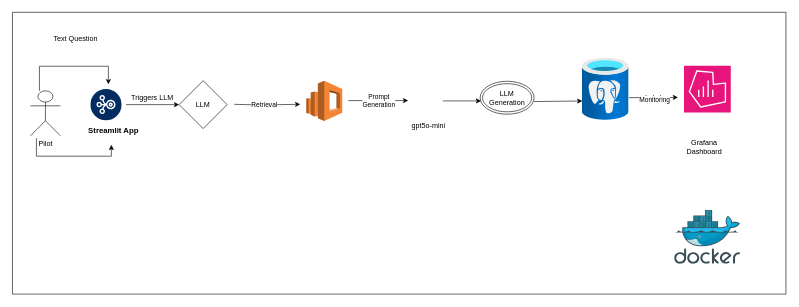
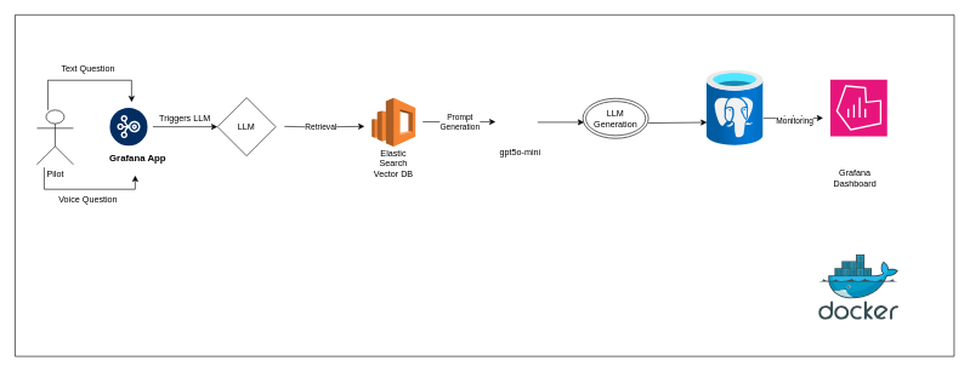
  <mxCell id="0" />
  <mxCell id="1" parent="0" />
  <mxCell id="2" value="" style="edgeStyle=orthogonalEdgeStyle;rounded=0;orthogonalLoop=1;jettySize=auto;html=1;" parent="1" source="3" edge="1"><mxGeometry relative="1" as="geometry"><mxPoint x="180" y="140" as="targetPoint" /><Array as="points"><mxPoint x="65" y="110" /></Array></mxGeometry></mxCell>
  <mxCell id="3" value="Pilot" style="shape=umlActor;verticalLabelPosition=bottom;verticalAlign=top;html=1;outlineConnect=0;" parent="1" vertex="1"><mxGeometry x="50" y="151" width="50" height="75" as="geometry" /></mxCell>
  <mxCell id="4" value="" style="image;sketch=0;aspect=fixed;html=1;points=[];align=center;fontSize=12;image=img/lib/mscae/Docker.svg;" parent="1" vertex="1"><mxGeometry x="1124.11" y="350" width="109.77" height="90" as="geometry" /></mxCell>
  <mxCell id="5" style="edgeStyle=orthogonalEdgeStyle;rounded=0;orthogonalLoop=1;jettySize=auto;html=1;exitX=1;exitY=0.5;exitDx=0;exitDy=0;exitPerimeter=0;" parent="1" target="12" edge="1"><mxGeometry relative="1" as="geometry"><mxPoint x="210" y="173" as="sourcePoint" /><mxPoint x="338" y="174" as="targetPoint" /><Array as="points"><mxPoint x="210" y="174" /><mxPoint x="339" y="174" /></Array></mxGeometry></mxCell>
- <mxCell id="6" value="&lt;b&gt;&lt;font style=&quot;font-size: 13px;&quot;&gt;Streamlit App&amp;nbsp;&lt;/font&gt;&lt;/b&gt;" style="text;html=1;align=center;verticalAlign=middle;resizable=0;points=[];autosize=1;strokeColor=none;fillColor=none;" parent="1" vertex="1"><mxGeometry x="135" y="201" width="110" height="30" as="geometry" /></mxCell>
+ <mxCell id="6" value="&lt;b&gt;&lt;font style=&quot;font-size: 13px;&quot;&gt;Grafana App&amp;nbsp;&lt;/font&gt;&lt;/b&gt;" style="text;html=1;align=center;verticalAlign=middle;resizable=0;points=[];autosize=1;strokeColor=none;fillColor=none;" parent="1" vertex="1"><mxGeometry x="135" y="201" width="110" height="30" as="geometry" /></mxCell>
  <mxCell id="7" value="" style="verticalLabelPosition=bottom;aspect=fixed;html=1;shape=mxgraph.salesforce.stream2;" vertex="1" parent="1"><mxGeometry x="150" y="148" width="52" height="52" as="geometry" /></mxCell>
  <mxCell id="8" value="" style="edgeStyle=orthogonalEdgeStyle;rounded=0;orthogonalLoop=1;jettySize=auto;html=1;" edge="1" parent="1"><mxGeometry relative="1" as="geometry"><mxPoint x="185" y="241" as="targetPoint" /><Array as="points"><mxPoint x="60" y="260" /><mxPoint x="185" y="260" /></Array><mxPoint x="60" y="230" as="sourcePoint" /></mxGeometry></mxCell>
- <mxCell id="9" value="Text Question" style="text;html=1;align=center;verticalAlign=middle;resizable=0;points=[];autosize=1;strokeColor=none;fillColor=none;" vertex="1" parent="1"><mxGeometry x="75" y="50" width="100" height="30" as="geometry" /></mxCell>
+ <mxCell id="9" value="Text Question" style="text;html=1;align=center;verticalAlign=middle;resizable=0;points=[];autosize=1;strokeColor=none;fillColor=none;" vertex="1" parent="1"><mxGeometry x="70" y="80" width="100" height="30" as="geometry" /></mxCell>
+ <mxCell id="10" value="Voice Question" style="text;html=1;align=center;verticalAlign=middle;resizable=0;points=[];autosize=1;strokeColor=none;fillColor=none;" vertex="1" parent="1"><mxGeometry x="70" y="260" width="100" height="30" as="geometry" /></mxCell>
  <mxCell id="11" value="Triggers LLM" style="text;html=1;align=center;verticalAlign=middle;resizable=0;points=[];autosize=1;strokeColor=none;fillColor=none;" vertex="1" parent="1"><mxGeometry x="203" y="148" width="100" height="30" as="geometry" /></mxCell>
  <mxCell id="12" value="LLM" style="rhombus;whiteSpace=wrap;html=1;" vertex="1" parent="1"><mxGeometry x="298" y="134" width="80" height="80" as="geometry" /></mxCell>
  <mxCell id="13" value="" style="endArrow=classic;html=1;rounded=0;" edge="1" parent="1"><mxGeometry relative="1" as="geometry"><mxPoint x="390" y="173.5" as="sourcePoint" /><mxPoint x="500" y="173.5" as="targetPoint" /><Array as="points"><mxPoint x="430" y="174.5" /></Array></mxGeometry></mxCell>
  <mxCell id="14" value="Retrieval" style="edgeLabel;resizable=0;html=1;;align=center;verticalAlign=middle;" connectable="0" vertex="1" parent="13"><mxGeometry relative="1" as="geometry"><mxPoint x="-5" as="offset" /></mxGeometry></mxCell>
  <mxCell id="15" value="" style="outlineConnect=0;dashed=0;verticalLabelPosition=bottom;verticalAlign=top;align=center;html=1;shape=mxgraph.aws3.elasticsearch_service;fillColor=#F58534;gradientColor=none;" vertex="1" parent="1"><mxGeometry x="510" y="134" width="60" height="67.5" as="geometry" /></mxCell>
+ <mxCell id="16" value="Elastic Search Vector DB" style="text;html=1;align=center;verticalAlign=middle;whiteSpace=wrap;rounded=0;" vertex="1" parent="1"><mxGeometry x="510" y="210" width="60" height="30" as="geometry" /></mxCell>
  <mxCell id="17" value="" style="endArrow=classic;html=1;rounded=0;" edge="1" parent="1"><mxGeometry relative="1" as="geometry"><mxPoint x="580" y="167.25" as="sourcePoint" /><mxPoint x="680" y="167.25" as="targetPoint" /></mxGeometry></mxCell>
  <mxCell id="18" value="Prompt&lt;br&gt;Generation" style="edgeLabel;resizable=0;html=1;;align=center;verticalAlign=middle;" connectable="0" vertex="1" parent="17"><mxGeometry relative="1" as="geometry" /></mxCell>
  <mxCell id="19" value="" style="edgeStyle=orthogonalEdgeStyle;rounded=0;orthogonalLoop=1;jettySize=auto;html=1;" edge="1" parent="1" source="20"><mxGeometry relative="1" as="geometry"><mxPoint x="801.625" y="167.755" as="targetPoint" /></mxGeometry></mxCell>
  <mxCell id="20" value="" style="shape=image;html=1;verticalAlign=top;verticalLabelPosition=bottom;labelBackgroundColor=#ffffff;imageAspect=0;aspect=fixed;image=https://cdn4.iconfinder.com/data/icons/success-filloutline/64/brain-think-brainstorm-creative-idea-128.png" vertex="1" parent="1"><mxGeometry x="690" y="143.88" width="47.75" height="47.75" as="geometry" /></mxCell>
  <mxCell id="21" value="gpt5o-mini" style="text;html=1;align=center;verticalAlign=middle;whiteSpace=wrap;rounded=0;" vertex="1" parent="1"><mxGeometry x="683.88" y="200" width="60" height="20" as="geometry" /></mxCell>
  <mxCell id="22" value="" style="shape=image;html=1;verticalAlign=top;verticalLabelPosition=bottom;labelBackgroundColor=#ffffff;imageAspect=0;aspect=fixed;image=https://cdn4.iconfinder.com/data/icons/48-bubbles/48/33.Thumbs-Up-128.png" vertex="1" parent="1"><mxGeometry x="900" y="120" width="40" height="40" as="geometry" /></mxCell>
  <mxCell id="23" value="" style="shape=image;html=1;verticalAlign=top;verticalLabelPosition=bottom;labelBackgroundColor=#ffffff;imageAspect=0;aspect=fixed;image=https://cdn0.iconfinder.com/data/icons/evericons-24px-vol-1/24/thumbs-down-128.png" vertex="1" parent="1"><mxGeometry x="900" y="189.5" width="41" height="41" as="geometry" /></mxCell>
  <mxCell id="24" value="" style="image;aspect=fixed;html=1;points=[];align=center;fontSize=12;image=img/lib/azure2/databases/Azure_Database_PostgreSQL_Server.svg;" vertex="1" parent="1"><mxGeometry x="970" y="96" width="78" height="104" as="geometry" /></mxCell>
  <mxCell id="25" value="" style="endArrow=classic;html=1;rounded=0;entryX=0.006;entryY=0.692;entryDx=0;entryDy=0;entryPerimeter=0;" edge="1" parent="1" target="24"><mxGeometry width="50" height="50" relative="1" as="geometry"><mxPoint x="890" y="168.875" as="sourcePoint" /><mxPoint x="931.63" y="123" as="targetPoint" /></mxGeometry></mxCell>
  <mxCell id="26" value="" style="sketch=0;points=[[0,0,0],[0.25,0,0],[0.5,0,0],[0.75,0,0],[1,0,0],[0,1,0],[0.25,1,0],[0.5,1,0],[0.75,1,0],[1,1,0],[0,0.25,0],[0,0.5,0],[0,0.75,0],[1,0.25,0],[1,0.5,0],[1,0.75,0]];points=[[0,0,0],[0.25,0,0],[0.5,0,0],[0.75,0,0],[1,0,0],[0,1,0],[0.25,1,0],[0.5,1,0],[0.75,1,0],[1,1,0],[0,0.25,0],[0,0.5,0],[0,0.75,0],[1,0.25,0],[1,0.5,0],[1,0.75,0]];outlineConnect=0;fontColor=#232F3E;fillColor=#E7157B;strokeColor=#ffffff;dashed=0;verticalLabelPosition=bottom;verticalAlign=top;align=center;html=1;fontSize=12;fontStyle=0;aspect=fixed;shape=mxgraph.aws4.resourceIcon;resIcon=mxgraph.aws4.managed_service_for_grafana;" vertex="1" parent="1"><mxGeometry x="1140" y="109" width="78" height="78" as="geometry" /></mxCell>
  <mxCell id="27" value="Grafana Dashboard" style="text;html=1;align=center;verticalAlign=middle;whiteSpace=wrap;rounded=0;" vertex="1" parent="1"><mxGeometry x="1144" y="230" width="60" height="30" as="geometry" /></mxCell>
  <mxCell id="28" value="" style="endArrow=classic;html=1;rounded=0;" edge="1" parent="1"><mxGeometry relative="1" as="geometry"><mxPoint x="1048" y="162.33" as="sourcePoint" /><mxPoint x="1130" y="162" as="targetPoint" /></mxGeometry></mxCell>
  <mxCell id="29" value="Label" style="edgeLabel;resizable=0;html=1;;align=center;verticalAlign=middle;" connectable="0" vertex="1" parent="28"><mxGeometry relative="1" as="geometry" /></mxCell>
  <mxCell id="30" value="Monitoring" style="edgeLabel;html=1;align=center;verticalAlign=middle;resizable=0;points=[];" vertex="1" connectable="0" parent="28"><mxGeometry x="0.138" y="-3" relative="1" as="geometry"><mxPoint x="-5" as="offset" /></mxGeometry></mxCell>
  <mxCell id="31" value="LLM Generation" style="ellipse;shape=doubleEllipse;whiteSpace=wrap;html=1;" vertex="1" parent="1"><mxGeometry x="800" y="135" width="90" height="55" as="geometry" /></mxCell>
  <mxCell id="32" value="" style="swimlane;startSize=0;" vertex="1" parent="1"><mxGeometry y="20" width="1290" height="470" as="geometry" x="20" /></mxCell>
